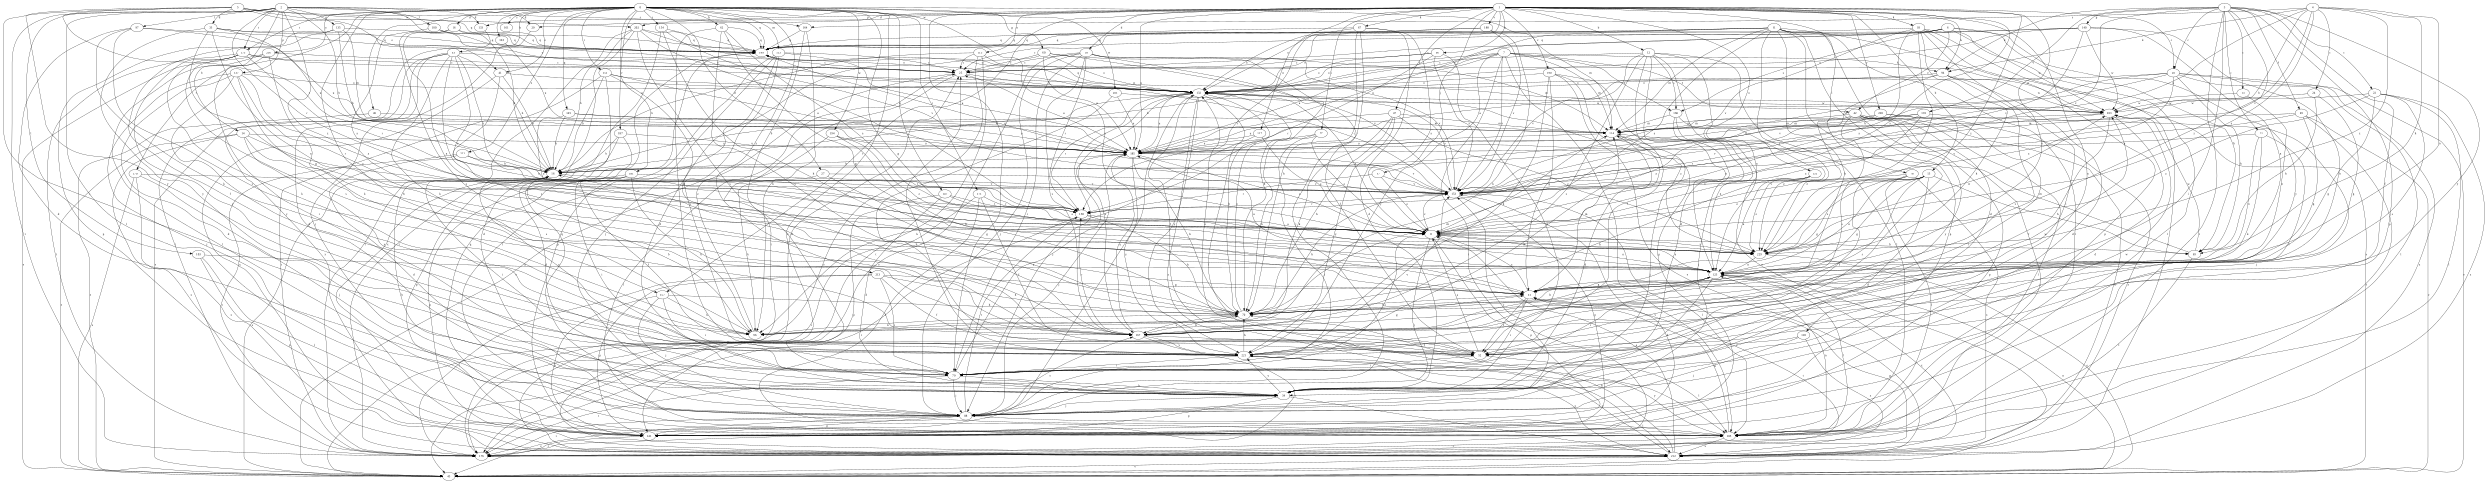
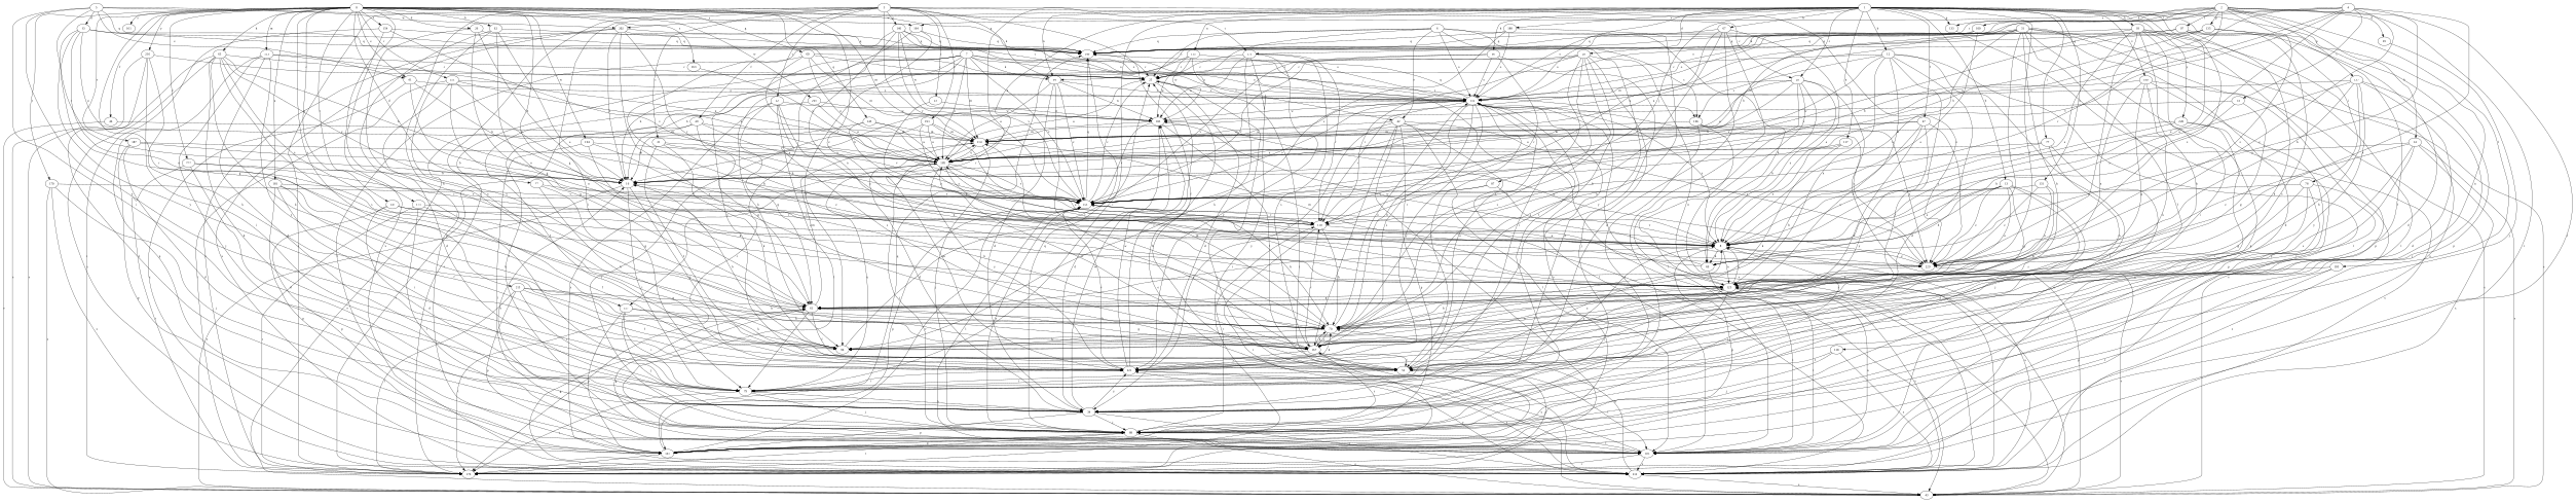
  strict digraph {
    fontname="Liberation Serif"
    node [fontname="Liberation Serif"]
    edge [fontname="Liberation Serif"]
    0
    26
    27
    41
    46
    60
    61
    62
    63
    113
    114
    145
    147
    149
    151
    154
    157
    161
    163
    170
    171
    173
    181
    187
    194
    201
    212
    213
    216
    222
    229
    123
    16
    167
    n35 [label=153]
    96
    132
    43
    185
    105
    25
    8
    79
    176
    52
    70
    34
    141
    221
    88
    158
    203
    1
    12
    13
    20
    28
    29
    47
    66
    67
    77
    78
    87
    93
    94
    115
    117
    118
    131
    133
    188
    190
    202
    220
    69
    166
    2
    14
    97
    100
    103
    135
    137
    31
    3
    21
    22
    23
    49
    140
    191
    4
    24
    164
    5
    33
    6
    42
    7
    0 -> 26 [label=d]
    0 -> 27 [label=d]
    0 -> 41 [label=e]
    0 -> 46 [label=f]
    0 -> 60 [label=g]
    0 -> 61 [label=g]
    0 -> 62 [label=h]
    0 -> 63 [label=h]
    0 -> 113 [label=m]
    0 -> 114 [label=m]
    0 -> 145 [label=q]
    0 -> 147 [label=q]
    0 -> 149 [label=q]
    0 -> 151 [label=r]
    0 -> 154 [label=r]
    0 -> 157 [label=r]
    0 -> 161 [label=s]
    0 -> 163 [label=s]
    0 -> 170 [label=t]
    0 -> 171 [label=t]
    0 -> 173 [label=t]
    0 -> 181 [label=u]
    0 -> 187 [label=v]
    0 -> 194 [label=w]
    0 -> 201 [label=w]
    0 -> 212 [label=x]
    0 -> 213 [label=y]
    0 -> 216 [label=y]
    0 -> 222 [label=z]
    0 -> 229 [label=z]
    26 -> 149 [label=q]
    26 -> 123 [label=n]
    26 -> 16 [label=b]
    26 -> 167 [label=s]
    27 -> 61 [label=g]
    27 -> n35 [label=v]
    27 -> 96 [label=k]
    41 -> 212 [label=x]
    41 -> 123 [label=n]
    41 -> 16 [label=b]
    41 -> 132 [label=o]
    46 -> 114 [label=m]
    46 -> 43 [label=e]
    60 -> 114 [label=m]
    60 -> n35 [label=v]
    60 -> 132 [label=o]
    60 -> 185 [label=u]
    60 -> 105 [label=l]
    60 -> 25 [label=c]
    61 -> 114 [label=m]
    61 -> 8 [label=a]
    61 -> 79 [label=i]
    61 -> 176 [label=t]
    61 -> 52 [label=f]
    61 -> 70 [label=h]
    62 -> 61 [label=g]
    62 -> 149 [label=q]
    62 -> 167 [label=s]
    62 -> 8 [label=a]
    62 -> 79 [label=i]
    63 -> 212 [label=x]
    63 -> 16 [label=b]
    63 -> 167 [label=s]
    63 -> n35 [label=v]
    63 -> 96 [label=k]
    63 -> 43 [label=e]
    63 -> 25 [label=c]
    63 -> 8 [label=a]
    63 -> 34 [label=d]
    113 -> 185 [label=u]
    113 -> 25 [label=c]
    113 -> 34 [label=d]
    113 -> 141 [label=p]
    113 -> 221 [label=y]
    113 -> 88 [label=j]
    114 -> 185 [label=u]
    114 -> 34 [label=d]
    114 -> 88 [label=j]
    145 -> 114 [label=m]
    145 -> 16 [label=b]
    145 -> 185 [label=u]
    145 -> 8 [label=a]
    147 -> 8 [label=a]
    147 -> 34 [label=d]
    147 -> 141 [label=p]
    147 -> 158 [label=r]
    149 -> 25 [label=c]
    151 -> 61 [label=g]
    151 -> 16 [label=b]
    151 -> 132 [label=o]
    151 -> 185 [label=u]
    151 -> 176 [label=t]
    151 -> 34 [label=d]
    154 -> 149 [label=q]
    154 -> n35 [label=v]
    154 -> 176 [label=t]
    154 -> 70 [label=h]
    157 -> 96 [label=k]
    157 -> 79 [label=i]
    157 -> 70 [label=h]
    157 -> 141 [label=p]
    157 -> 88 [label=j]
    163 -> 185 [label=u]
    170 -> 212 [label=x]
    170 -> n35 [label=v]
    170 -> 43 [label=e]
    170 -> 88 [label=j]
    171 -> 105 [label=l]
    171 -> 176 [label=t]
    171 -> 52 [label=f]
    171 -> 158 [label=r]
    173 -> 167 [label=s]
    173 -> 96 [label=k]
    173 -> 25 [label=c]
    173 -> 176 [label=t]
    173 -> 221 [label=y]
    173 -> 158 [label=r]
    173 -> 203 [label=w]
    181 -> n35 [label=v]
    181 -> 96 [label=k]
    181 -> 79 [label=i]
    181 -> 52 [label=f]
    181 -> 141 [label=p]
    187 -> 16 [label=b]
    187 -> 185 [label=u]
    187 -> 34 [label=d]
    187 -> 141 [label=p]
    194 -> 229 [label=z]
    194 -> 185 [label=u]
    194 -> 105 [label=l]
    194 -> 70 [label=h]
    201 -> 185 [label=u]
    201 -> 52 [label=f]
    201 -> 203 [label=w]
    212 -> 61 [label=g]
    212 -> 43 [label=e]
    212 -> 25 [label=c]
    212 -> 8 [label=a]
    212 -> 70 [label=h]
    212 -> 221 [label=y]
    213 -> 61 [label=g]
    213 -> 79 [label=i]
    213 -> 176 [label=t]
    213 -> 52 [label=f]
    213 -> 70 [label=h]
    213 -> 141 [label=p]
    216 -> 96 [label=k]
    216 -> 43 [label=e]
    216 -> 105 [label=l]
    216 -> 25 [label=c]
    216 -> 79 [label=i]
    222 -> 16 [label=b]
    222 -> 176 [label=t]
    222 -> 34 [label=d]
    222 -> 158 [label=r]
    229 -> 123 [label=n]
    229 -> 43 [label=e]
    229 -> 203 [label=w]
    123 -> 61 [label=g]
    123 -> 212 [label=x]
    123 -> 185 [label=u]
    123 -> 105 [label=l]
    123 -> 8 [label=a]
    123 -> 79 [label=i]
    123 -> 70 [label=h]
    123 -> 34 [label=d]
    16 -> n35 [label=v]
    16 -> 43 [label=e]
    16 -> 79 [label=i]
    16 -> 221 [label=y]
    167 -> 61 [label=g]
    167 -> 123 [label=n]
    167 -> 185 [label=u]
    167 -> 176 [label=t]
    167 -> 52 [label=f]
    167 -> 70 [label=h]
    167 -> 221 [label=y]
    167 -> 158 [label=r]
    n35 -> 149 [label=q]
    n35 -> 132 [label=o]
    n35 -> 105 [label=l]
    n35 -> 25 [label=c]
    n35 -> 70 [label=h]
    n35 -> 141 [label=p]
    n35 -> 158 [label=r]
    96 -> 16 [label=b]
    96 -> 25 [label=c]
    132 -> 149 [label=q]
    132 -> 212 [label=x]
    132 -> 229 [label=z]
    132 -> 16 [label=b]
    132 -> 167 [label=s]
    132 -> 185 [label=u]
    132 -> 105 [label=l]
    132 -> 8 [label=a]
    132 -> 52 [label=f]
    132 -> 70 [label=h]
    132 -> 221 [label=y]
    132 -> 88 [label=j]
    132 -> 158 [label=r]
    132 -> 203 [label=w]
    43 -> 123 [label=n]
    185 -> 16 [label=b]
    185 -> n35 [label=v]
    185 -> 8 [label=a]
    185 -> 70 [label=h]
    185 -> 221 [label=y]
    185 -> 88 [label=j]
    105 -> 61 [label=g]
    105 -> 212 [label=x]
    105 -> 123 [label=n]
    105 -> 176 [label=t]
    105 -> 221 [label=y]
    25 -> 132 [label=o]
    25 -> 43 [label=e]
    25 -> 185 [label=u]
    25 -> 34 [label=d]
    8 -> 229 [label=z]
    8 -> 123 [label=n]
    8 -> n35 [label=v]
    8 -> 141 [label=p]
    8 -> 88 [label=j]
    8 -> 69 [label=h]
    79 -> 185 [label=u]
    79 -> 8 [label=a]
    79 -> 176 [label=t]
    79 -> 34 [label=k]
    79 -> 88 [label=j]
    52 -> 132 [label=o]
    52 -> 105 [label=l]
    52 -> 8 [label=a]
    52 -> 79 [label=i]
    70 -> 114 [label=m]
    70 -> 16 [label=b]
    70 -> 167 [label=s]
    70 -> 96 [label=k]
    70 -> 132 [label=o]
    34 -> 212 [label=x]
    34 -> 141 [label=p]
    34 -> 221 [label=y]
    34 -> 88 [label=j]
    34 -> 203 [label=w]
    141 -> 149 [label=q]
    141 -> n35 [label=v]
    141 -> 132 [label=o]
    141 -> 176 [label=t]
    221 -> 114 [label=m]
    221 -> 212 [label=x]
    221 -> n35 [label=v]
    221 -> 25 [label=c]
    221 -> 79 [label=i]
    221 -> 70 [label=h]
    221 -> 203 [label=w]
    88 -> 149 [label=q]
    88 -> 16 [label=b]
    88 -> 167 [label=s]
    88 -> n35 [label=v]
    88 -> 43 [label=e]
    88 -> 105 [label=l]
    88 -> 176 [label=t]
    88 -> 141 [label=p]
    88 -> 158 [label=r]
    158 -> 8 [label=a]
    158 -> 176 [label=t]
    158 -> 70 [label=h]
    203 -> 114 [label=m]
    203 -> n35 [label=v]
    203 -> 52 [label=f]
    203 -> 34 [label=d]
    1 -> 157 [label=r]
    1 -> 229 [label=z]
    1 -> 123 [label=n]
    1 -> 132 [label=o]
    1 -> 185 [label=u]
    1 -> 8 [label=a]
    1 -> 79 [label=i]
    1 -> 12 [label=b]
    1 -> 13 [label=b]
    1 -> 20 [label=c]
    1 -> 28 [label=d]
-   1 -> 29 [label=d]
    1 -> 47 [label=f]
    1 -> 66 [label=h]
    1 -> 67 [label=h]
    1 -> 77 [label=i]
    1 -> 78 [label=i]
    1 -> 87 [label=j]
    1 -> 93 [label=k]
    1 -> 94 [label=k]
    1 -> 115 [label=n]
    1 -> 117 [label=n]
    1 -> 118 [label=n]
    1 -> 131 [label=o]
    1 -> 133 [label=p]
    1 -> 188 [label=v]
    1 -> 190 [label=v]
    1 -> 202 [label=w]
    1 -> 220 [label=y]
    12 -> 123 [label=n]
    12 -> 167 [label=s]
    12 -> n35 [label=v]
    12 -> 43 [label=e]
    12 -> 105 [label=l]
    12 -> 25 [label=c]
    12 -> 52 [label=f]
    12 -> 34 [label=d]
    12 -> 166 [label=s]
    13 -> 61 [label=g]
    13 -> 229 [label=z]
    13 -> 123 [label=n]
    13 -> 167 [label=s]
    13 -> n35 [label=v]
    13 -> 8 [label=a]
    13 -> 34 [label=d]
    13 -> 69 [label=h]
    20 -> 212 [label=x]
    20 -> 16 [label=b]
    20 -> 132 [label=o]
    20 -> 43 [label=e]
    20 -> 185 [label=u]
    20 -> 105 [label=l]
    20 -> 8 [label=a]
    20 -> 69 [label=h]
    28 -> 167 [label=s]
    28 -> n35 [label=v]
    28 -> 43 [label=e]
    28 -> 25 [label=c]
    28 -> 79 [label=i]
    28 -> 52 [label=f]
    28 -> 70 [label=h]
    28 -> 88 [label=j]
    28 -> 158 [label=r]
    29 -> 88 [label=j]
    47 -> 114 [label=m]
    47 -> 229 [label=z]
    47 -> 96 [label=k]
    47 -> 185 [label=u]
    47 -> 70 [label=h]
    47 -> 221 [label=y]
    66 -> n35 [label=v]
    66 -> 132 [label=o]
    66 -> 25 [label=c]
    66 -> 34 [label=d]
    66 -> 158 [label=r]
    67 -> 149 [label=q]
    67 -> 8 [label=a]
    67 -> 70 [label=h]
    67 -> 34 [label=d]
    67 -> 88 [label=j]
    67 -> 158 [label=r]
    77 -> 185 [label=u]
    77 -> 8 [label=a]
    77 -> 70 [label=h]
    77 -> 88 [label=j]
    78 -> 61 [label=g]
    78 -> 212 [label=x]
    78 -> n35 [label=v]
    78 -> 105 [label=l]
    78 -> 52 [label=f]
    87 -> n35 [label=v]
    87 -> 8 [label=a]
    87 -> 158 [label=r]
    93 -> 149 [label=q]
    93 -> 212 [label=x]
    93 -> 229 [label=z]
    93 -> n35 [label=v]
    93 -> 105 [label=l]
    93 -> 8 [label=a]
    93 -> 79 [label=i]
    93 -> 70 [label=h]
    93 -> 141 [label=p]
    94 -> 167 [label=s]
    94 -> n35 [label=v]
    94 -> 132 [label=o]
    94 -> 185 [label=u]
    94 -> 34 [label=d]
    94 -> 203 [label=w]
    115 -> 16 [label=b]
    115 -> 43 [label=e]
    115 -> 25 [label=c]
    115 -> 176 [label=t]
    115 -> 203 [label=w]
    117 -> 96 [label=k]
    117 -> 185 [label=u]
    117 -> 8 [label=a]
    118 -> 212 [label=x]
    118 -> 52 [label=f]
    118 -> 88 [label=j]
    131 -> 229 [label=z]
    131 -> 123 [label=n]
    131 -> n35 [label=v]
    131 -> 70 [label=h]
    133 -> 176 [label=t]
    188 -> 149 [label=q]
    188 -> n35 [label=v]
    188 -> 96 [label=k]
    188 -> 132 [label=o]
    190 -> 61 [label=g]
    190 -> 123 [label=n]
    190 -> 96 [label=k]
    190 -> 132 [label=o]
    190 -> 43 [label=e]
    190 -> 141 [label=p]
    202 -> 149 [label=q]
    202 -> 212 [label=x]
    202 -> 16 [label=b]
    202 -> 167 [label=s]
    202 -> 132 [label=o]
    202 -> 176 [label=t]
    202 -> 158 [label=r]
    220 -> 114 [label=m]
    220 -> 212 [label=x]
    220 -> 8 [label=a]
    220 -> 79 [label=i]
    69 -> 114 [label=m]
    69 -> 105 [label=l]
    69 -> 203 [label=w]
    166 -> 114 [label=m]
    166 -> 229 [label=z]
    166 -> 123 [label=n]
    166 -> 88 [label=j]
    2 -> 173 [label=t]
    2 -> 229 [label=z]
    2 -> 16 [label=b]
    2 -> 132 [label=o]
    2 -> 105 [label=l]
    2 -> 176 [label=t]
    2 -> 158 [label=r]
    2 -> 29 [label=d]
    2 -> 133 [label=d]
    2 -> 14 [label=b]
    2 -> 97 [label=l]
    2 -> 100 [label=l]
    2 -> 103 [label=l]
    2 -> 135 [label=p]
    2 -> 137 [label=p]
    14 -> 212 [label=x]
    14 -> 229 [label=z]
    14 -> 167 [label=s]
    14 -> 43 [label=e]
    14 -> 185 [label=u]
    14 -> 221 [label=y]
    97 -> 149 [label=q]
    97 -> 167 [label=s]
    97 -> 96 [label=k]
    97 -> 185 [label=u]
    97 -> 34 [label=d]
    100 -> 149 [label=q]
    100 -> 132 [label=o]
    100 -> 8 [label=a]
    103 -> 123 [label=n]
    103 -> 105 [label=l]
    103 -> 141 [label=p]
    135 -> 114 [label=m]
    135 -> 149 [label=q]
    135 -> 16 [label=b]
    135 -> 52 [label=f]
    135 -> 141 [label=p]
    137 -> 229 [label=z]
    137 -> 132 [label=o]
    137 -> 8 [label=a]
    137 -> 70 [label=h]
    137 -> 34 [label=d]
    137 -> 221 [label=y]
    137 -> 88 [label=j]
    31 -> 114 [label=m]
    31 -> 149 [label=q]
    31 -> 229 [label=z]
    31 -> 132 [label=o]
    31 -> 43 [label=e]
    31 -> 185 [label=u]
    31 -> 105 [label=l]
    31 -> 8 [label=a]
    31 -> 52 [label=f]
    31 -> 70 [label=h]
    31 -> 34 [label=d]
    31 -> 141 [label=p]
    3 -> 229 [label=z]
    3 -> n35 [label=v]
    3 -> 79 [label=i]
    3 -> 176 [label=t]
    3 -> 52 [label=f]
    3 -> 141 [label=p]
    3 -> 221 [label=y]
    3 -> 20 [label=c]
    3 -> 94 [label=k]
    3 -> 21 [label=c]
    3 -> 22 [label=c]
    3 -> 23 [label=c]
    3 -> 49 [label=f]
    3 -> 140 [label=p]
    3 -> 191 [label=v]
    21 -> 123 [label=n]
    21 -> 96 [label=k]
    21 -> 185 [label=u]
    21 -> 52 [label=f]
    22 -> 61 [label=g]
    22 -> 212 [label=x]
    22 -> 229 [label=z]
    22 -> 167 [label=s]
    22 -> 105 [label=l]
    22 -> 203 [label=w]
    23 -> 123 [label=n]
    23 -> 203 [label=w]
    49 -> 61 [label=g]
    49 -> 114 [label=m]
    49 -> n35 [label=v]
    49 -> 43 [label=e]
    49 -> 176 [label=t]
    140 -> 149 [label=q]
    140 -> 123 [label=n]
    140 -> n35 [label=v]
    140 -> 132 [label=o]
    140 -> 25 [label=c]
    140 -> 70 [label=h]
    140 -> 203 [label=w]
    191 -> 114 [label=m]
    191 -> 185 [label=u]
    191 -> 8 [label=a]
    191 -> 88 [label=j]
    191 -> 158 [label=r]
    4 -> 229 [label=z]
    4 -> 123 [label=n]
    4 -> 16 [label=b]
    4 -> n35 [label=v]
    4 -> 185 [label=u]
    4 -> 8 [label=a]
    4 -> 94 [label=k]
    4 -> 69 [label=h]
    4 -> 24 [label=c]
    4 -> 164 [label=s]
    24 -> 61 [label=g]
    24 -> 203 [label=w]
    24 -> 69 [label=h]
    164 -> 149 [label=q]
    164 -> 96 [label=k]
    164 -> 176 [label=t]
    5 -> 41 [label=e]
    5 -> 149 [label=q]
    5 -> 16 [label=r]
    5 -> 79 [label=i]
    5 -> 221 [label=y]
    5 -> 202 [label=w]
    5 -> 164 [label=s]
    5 -> 33 [label=d]
    33 -> 61 [label=g]
    33 -> 149 [label=q]
    33 -> 123 [label=n]
    33 -> 132 [label=o]
    33 -> 185 [label=u]
    33 -> 221 [label=y]
    6 -> 149 [label=q]
    6 -> 132 [label=o]
    6 -> 25 [label=c]
    6 -> 221 [label=y]
    6 -> 203 [label=w]
    6 -> 69 [label=h]
    6 -> 166 [label=s]
    6 -> 42 [label=e]
    42 -> 114 [label=m]
    42 -> 212 [label=x]
    42 -> 229 [label=z]
    42 -> 167 [label=s]
    42 -> 105 [label=l]
    42 -> 176 [label=t]
    42 -> 141 [label=p]
    42 -> 221 [label=y]
    7 -> 114 [label=m]
    7 -> 16 [label=b]
    7 -> n35 [label=v]
+   7 -> 96 [label=k]
    7 -> 132 [label=o]
    7 -> 185 [label=u]
    7 -> 105 [label=l]
    7 -> 176 [label=t]
    7 -> 221 [label=y]
    7 -> 94 [label=k]
    7 -> 166 [label=s]
    7 -> 42 [label=e]
  }
